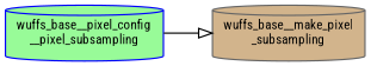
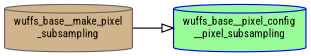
  digraph {
    rankdir=LR
    fontname="Roboto Condensed"
    node [fontname="Roboto Condensed" fontsize=10 shape=cylinder style=filled]
    n1 [color=blue fillcolor=palegreen fontcolor=black height=0.2 label="wuffs_base__pixel_config\l__pixel_subsampling" width=0.4]
    n2 [color=gray40 fillcolor=tan height=0.2 label="wuffs_base__make_pixel\l_subsampling" width=0.4]
-   n1 -> n2 [color=black fontname="Roboto Condensed" fontsize=10 labelfontname=Helvetica labelfontsize=10 style=solid arrowhead=onormal]
+   n2 -> n1 [color=black fontname="Roboto Condensed" fontsize=10 labelfontname=Helvetica labelfontsize=10 style=solid arrowhead=onormal]
  }
